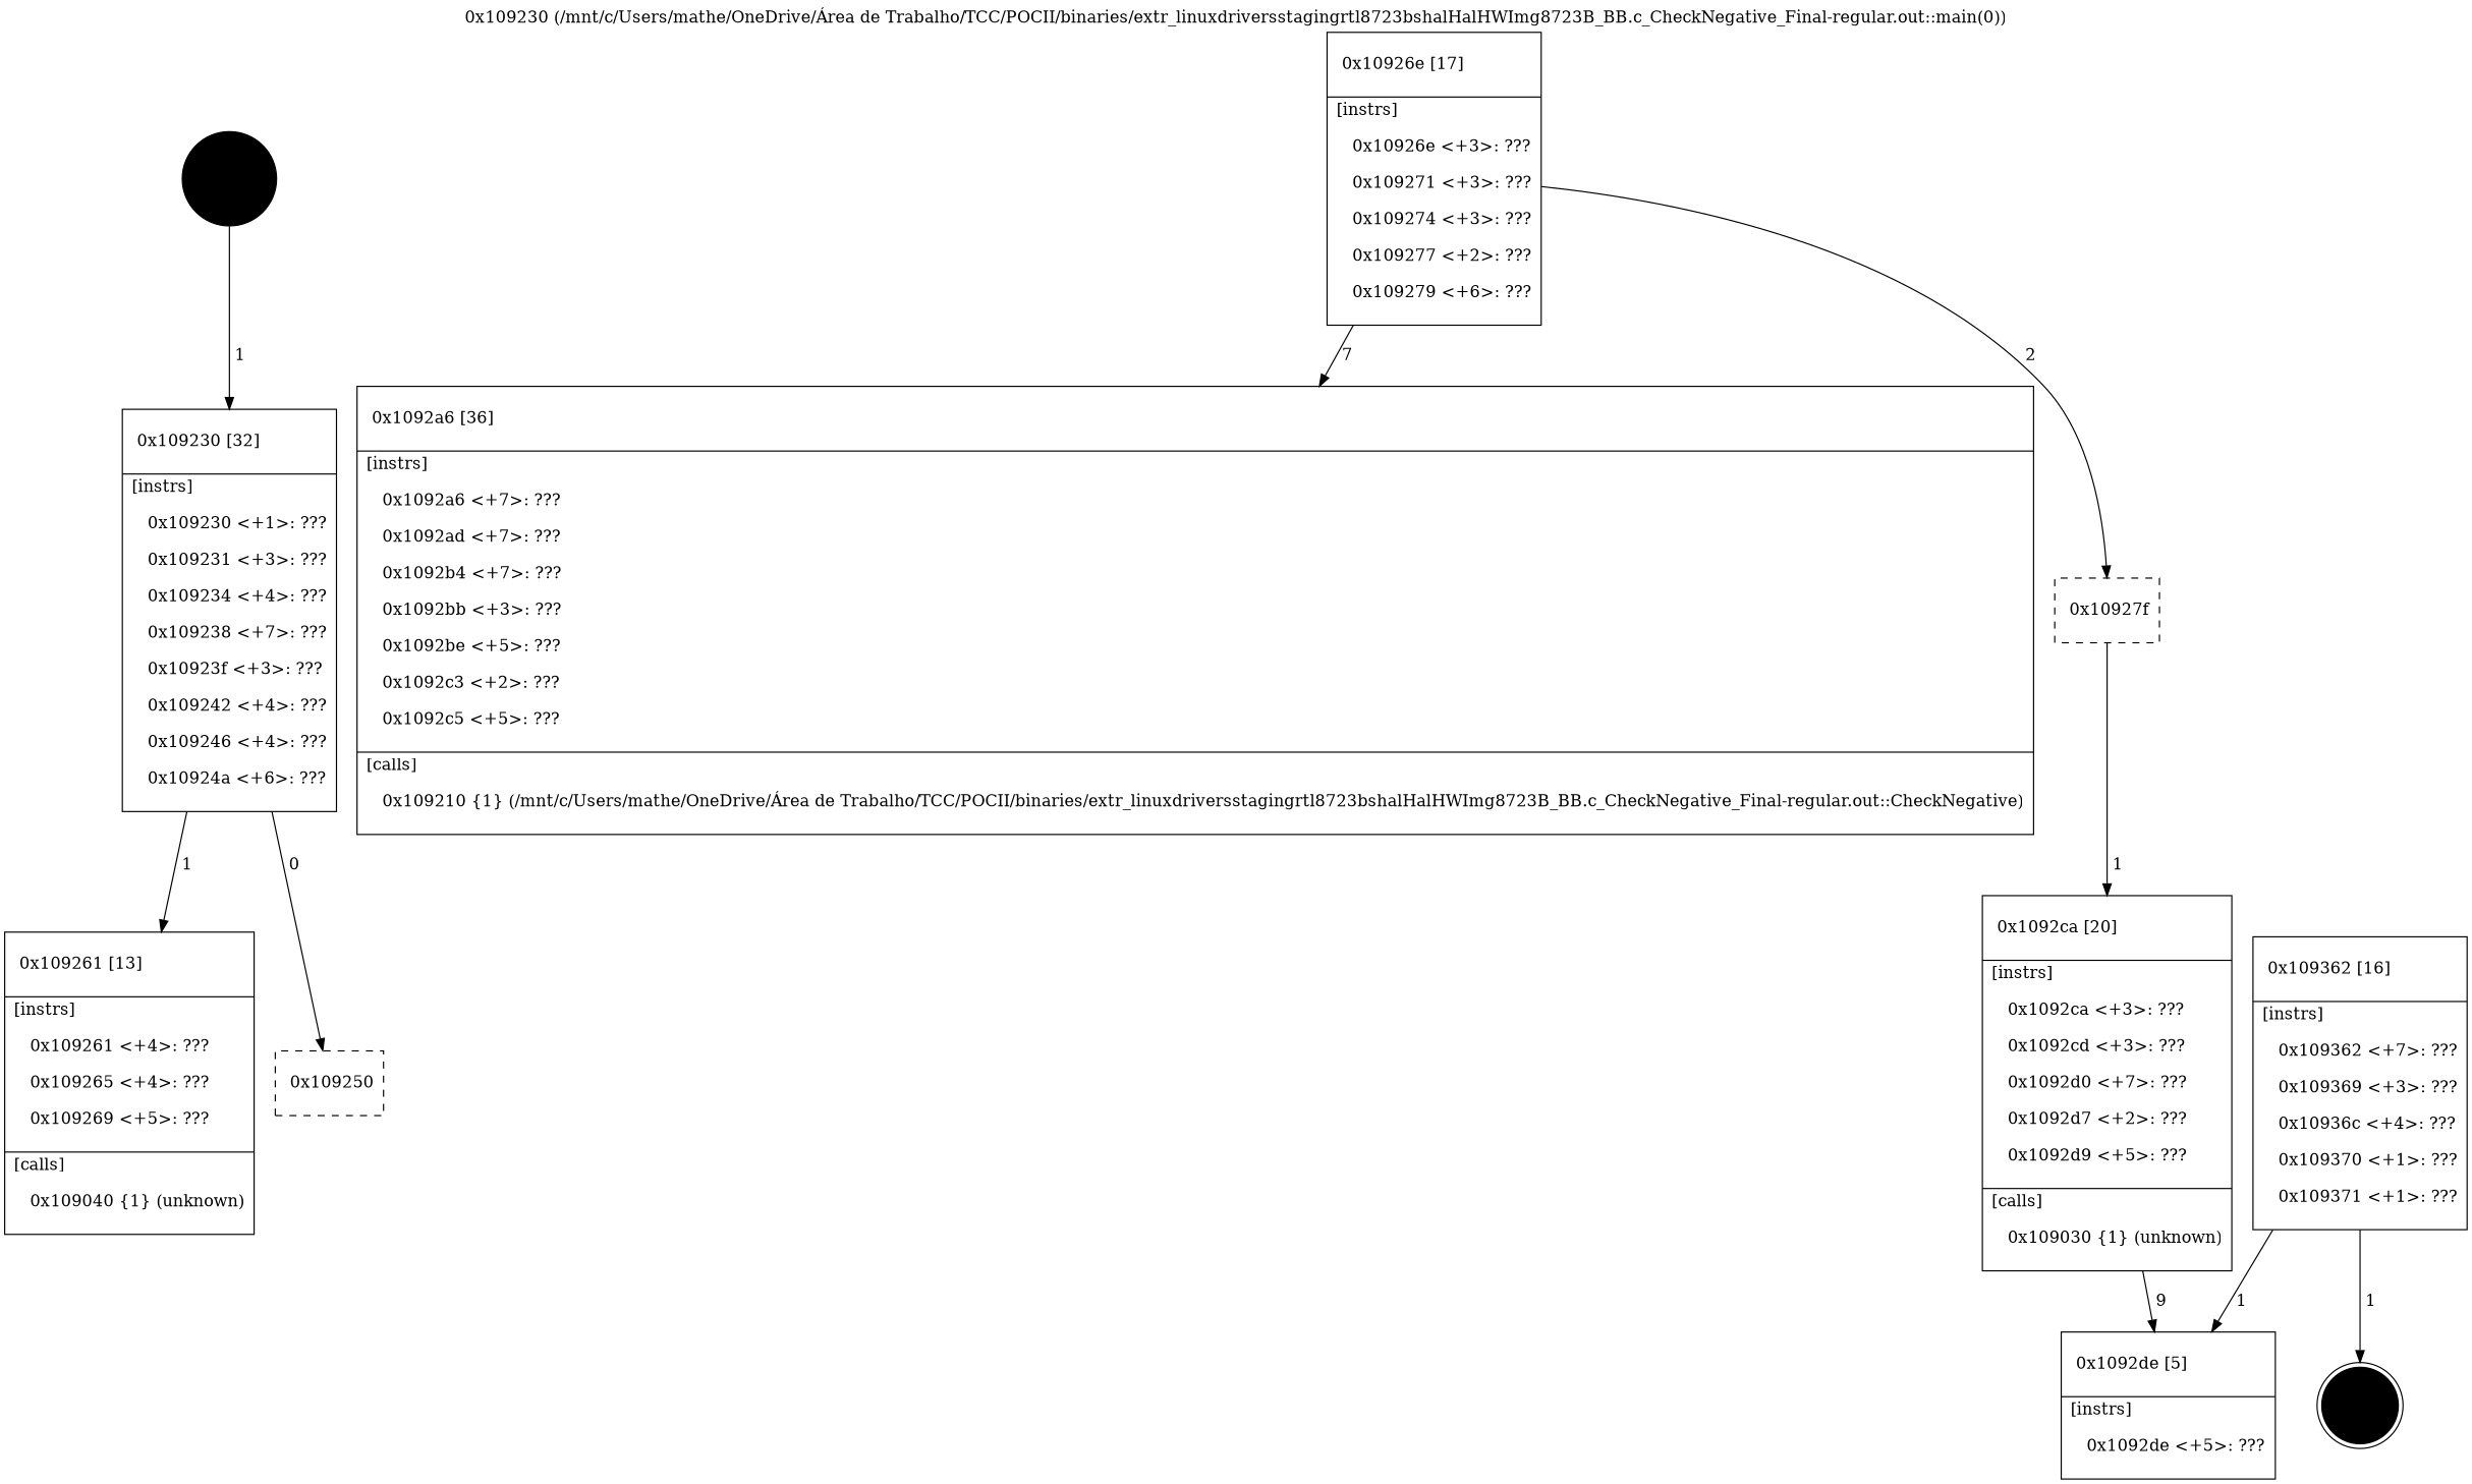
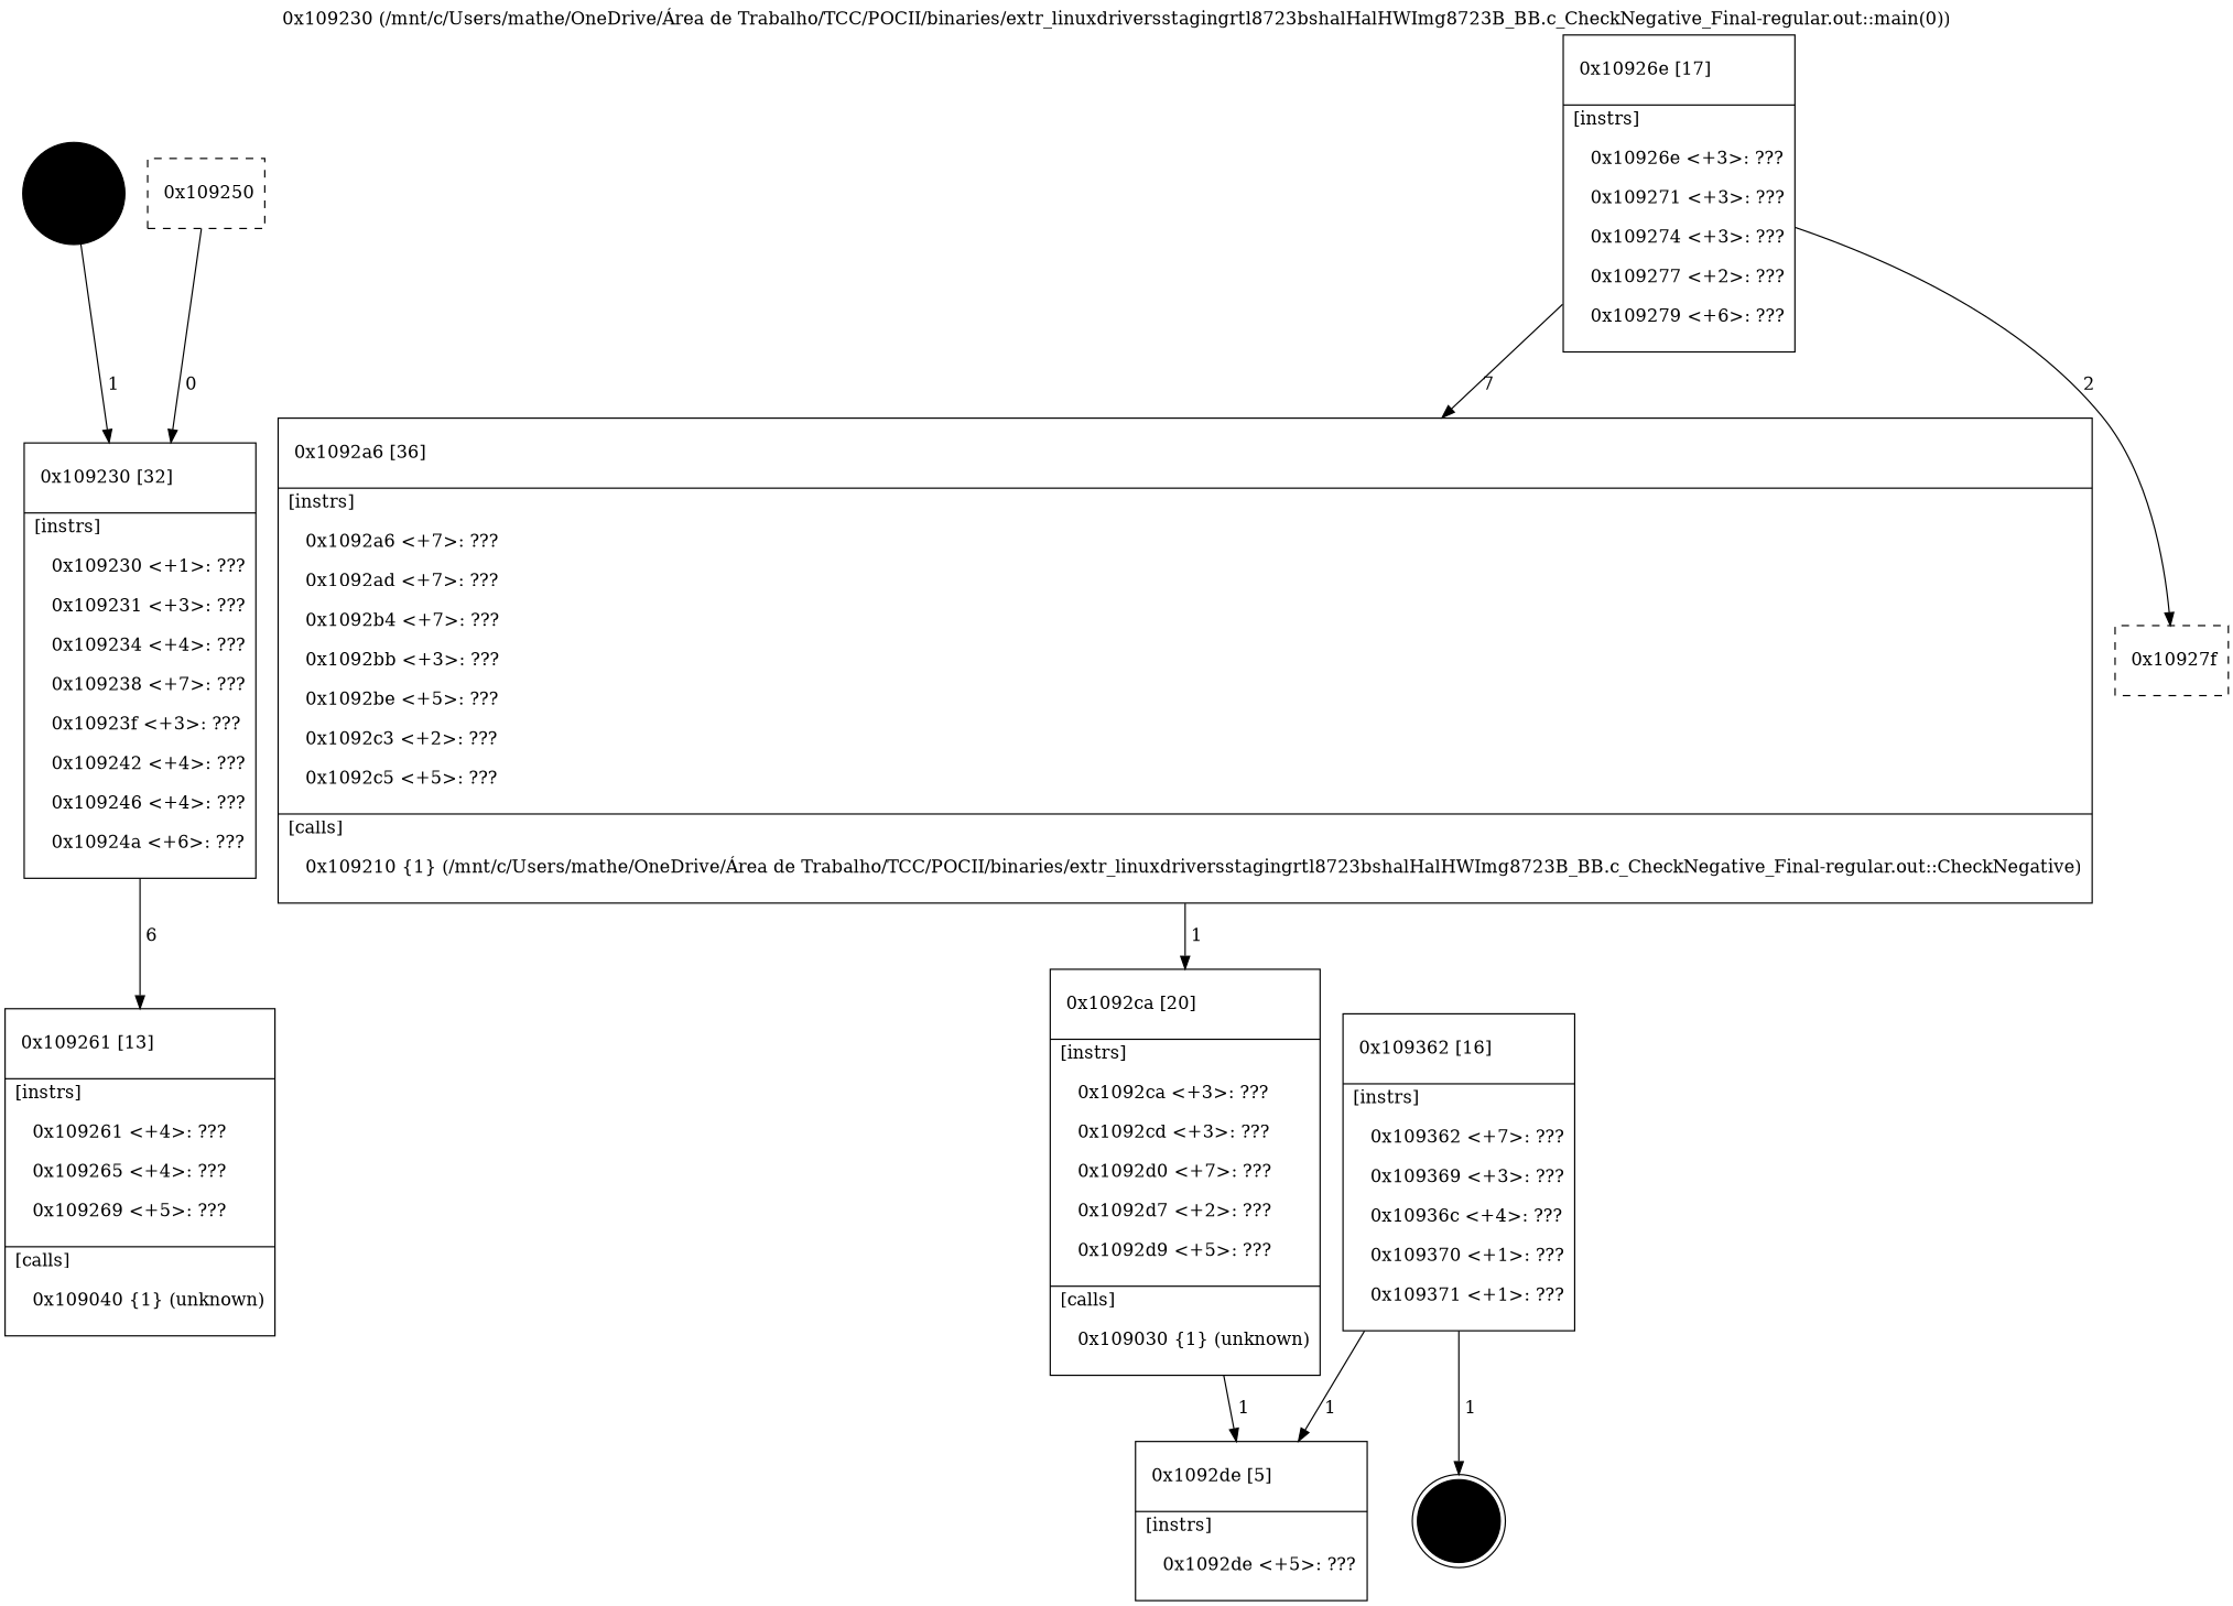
  digraph {
    label="0x109230 (/mnt/c/Users/mathe/OneDrive/Área de Trabalho/TCC/POCII/binaries/extr_linuxdriversstagingrtl8723bshalHalHWImg8723B_BB.c_CheckNegative_Final-regular.out::main(0))"
    labelloc=t
    node [shape=record]
    Entry [fillcolor=black height=0.3 shape=circle style=filled width=0.3]
    n2 [label="{\n     0x109230 [32]\l\n     | [instrs]\l\n     &nbsp;&nbsp;0x109230 \<+1\>: ???\l\n     &nbsp;&nbsp;0x109231 \<+3\>: ???\l\n     &nbsp;&nbsp;0x109234 \<+4\>: ???\l\n     &nbsp;&nbsp;0x109238 \<+7\>: ???\l\n     &nbsp;&nbsp;0x10923f \<+3\>: ???\l\n     &nbsp;&nbsp;0x109242 \<+4\>: ???\l\n     &nbsp;&nbsp;0x109246 \<+4\>: ???\l\n     &nbsp;&nbsp;0x10924a \<+6\>: ???\l\n  }"]
    n3 [label="{\n     0x109261 [13]\l\n     | [instrs]\l\n     &nbsp;&nbsp;0x109261 \<+4\>: ???\l\n     &nbsp;&nbsp;0x109265 \<+4\>: ???\l\n     &nbsp;&nbsp;0x109269 \<+5\>: ???\l\n     | [calls]\l\n     &nbsp;&nbsp;0x109040 \{1\} (unknown)\l\n  }"]
    n4 [label="{\n     0x109250\l\n  }" style=dashed]
    n5 [label="{\n     0x10926e [17]\l\n     | [instrs]\l\n     &nbsp;&nbsp;0x10926e \<+3\>: ???\l\n     &nbsp;&nbsp;0x109271 \<+3\>: ???\l\n     &nbsp;&nbsp;0x109274 \<+3\>: ???\l\n     &nbsp;&nbsp;0x109277 \<+2\>: ???\l\n     &nbsp;&nbsp;0x109279 \<+6\>: ???\l\n  }"]
    n6 [label="{\n     0x1092a6 [36]\l\n     | [instrs]\l\n     &nbsp;&nbsp;0x1092a6 \<+7\>: ???\l\n     &nbsp;&nbsp;0x1092ad \<+7\>: ???\l\n     &nbsp;&nbsp;0x1092b4 \<+7\>: ???\l\n     &nbsp;&nbsp;0x1092bb \<+3\>: ???\l\n     &nbsp;&nbsp;0x1092be \<+5\>: ???\l\n     &nbsp;&nbsp;0x1092c3 \<+2\>: ???\l\n     &nbsp;&nbsp;0x1092c5 \<+5\>: ???\l\n     | [calls]\l\n     &nbsp;&nbsp;0x109210 \{1\} (/mnt/c/Users/mathe/OneDrive/Área de Trabalho/TCC/POCII/binaries/extr_linuxdriversstagingrtl8723bshalHalHWImg8723B_BB.c_CheckNegative_Final-regular.out::CheckNegative)\l\n  }"]
    n7 [label="{\n     0x10927f\l\n  }" style=dashed]
    n8 [label="{\n     0x1092ca [20]\l\n     | [instrs]\l\n     &nbsp;&nbsp;0x1092ca \<+3\>: ???\l\n     &nbsp;&nbsp;0x1092cd \<+3\>: ???\l\n     &nbsp;&nbsp;0x1092d0 \<+7\>: ???\l\n     &nbsp;&nbsp;0x1092d7 \<+2\>: ???\l\n     &nbsp;&nbsp;0x1092d9 \<+5\>: ???\l\n     | [calls]\l\n     &nbsp;&nbsp;0x109030 \{1\} (unknown)\l\n  }"]
    n9 [label="{\n     0x1092de [5]\l\n     | [instrs]\l\n     &nbsp;&nbsp;0x1092de \<+5\>: ???\l\n  }"]
    n10 [label="{\n     0x109362 [16]\l\n     | [instrs]\l\n     &nbsp;&nbsp;0x109362 \<+7\>: ???\l\n     &nbsp;&nbsp;0x109369 \<+3\>: ???\l\n     &nbsp;&nbsp;0x10936c \<+4\>: ???\l\n     &nbsp;&nbsp;0x109370 \<+1\>: ???\l\n     &nbsp;&nbsp;0x109371 \<+1\>: ???\l\n  }"]
    Exit [fillcolor=black height=0.3 peripheries=2 shape=circle style=filled width=0.3]
    Entry -> n2 [label=" 1"]
-   n2 -> n3 [label=" 1"]
-   n2 -> n4 [label=" 0"]
+   n2 -> n3 [label=" 6"]
+   n4 -> n2 [label=" 0"]
    n5 -> n6 [label=" 7"]
    n5 -> n7 [label=" 2"]
-   n7 -> n8 [label=" 1"]
-   n8 -> n9 [label=" 9"]
+   n6 -> n8 [label=" 1"]
+   n8 -> n9 [label=" 1"]
    n10 -> n9 [label=" 1"]
    n10 -> Exit [label=" 1"]
  }
